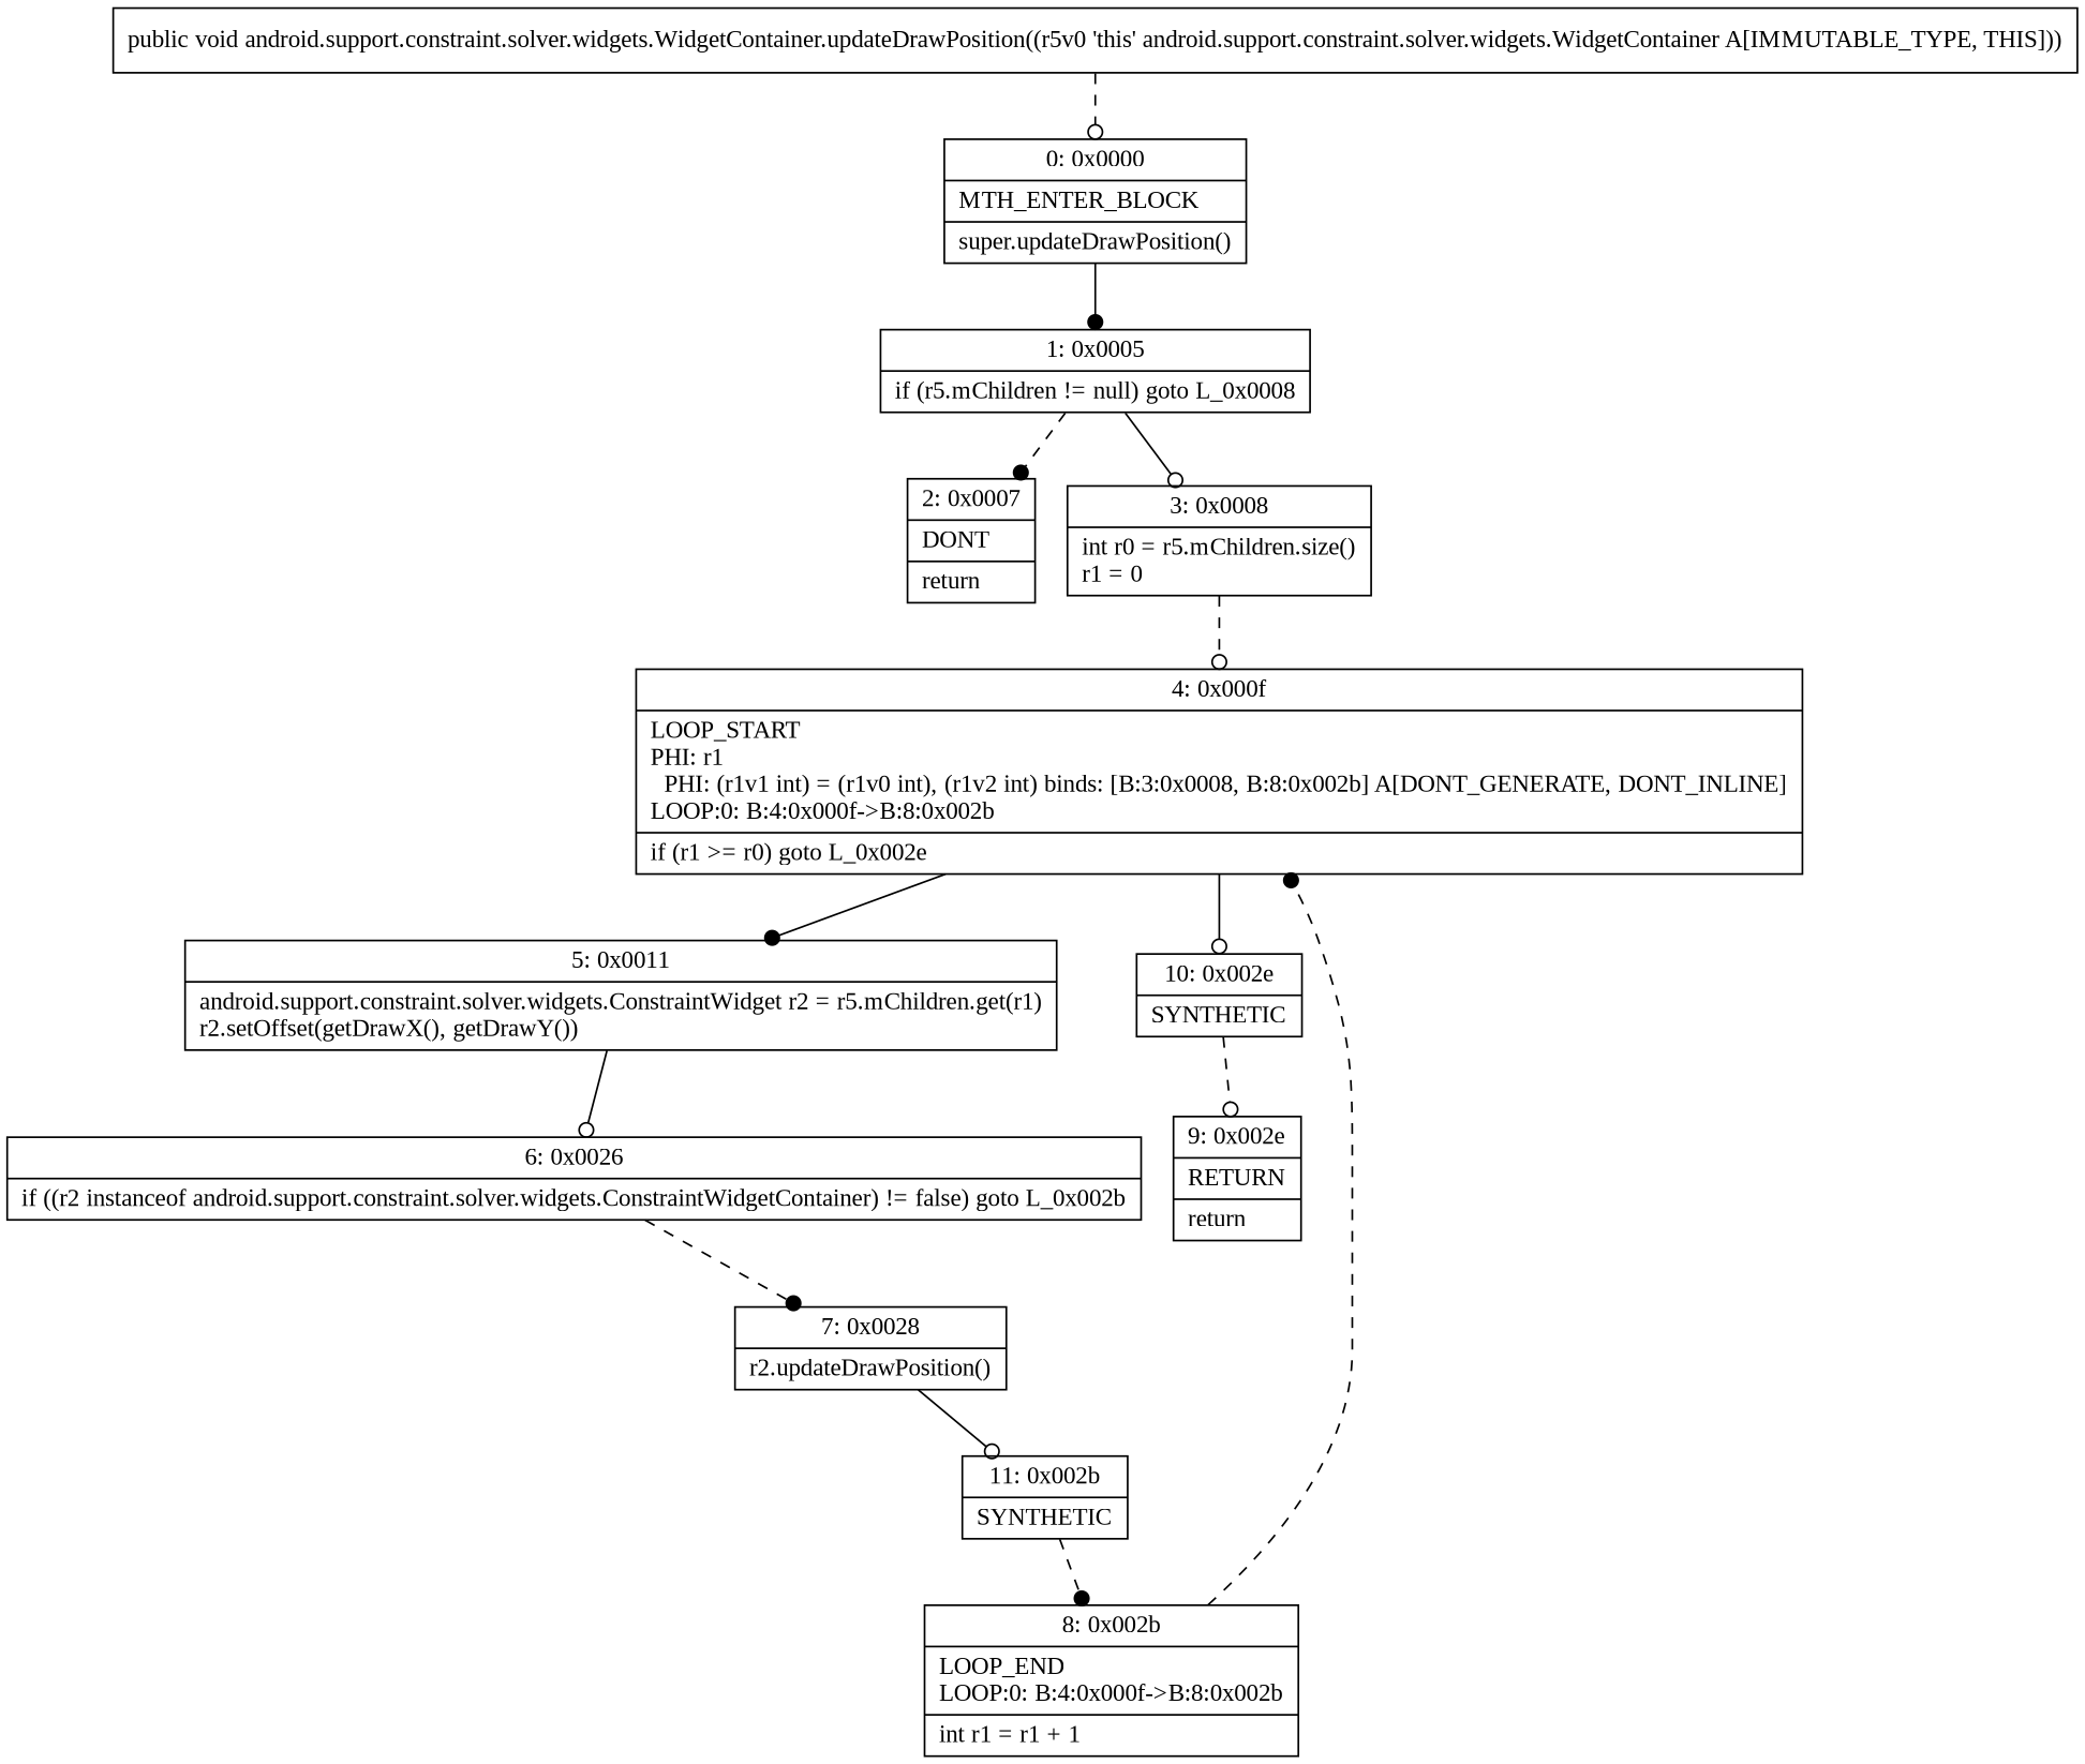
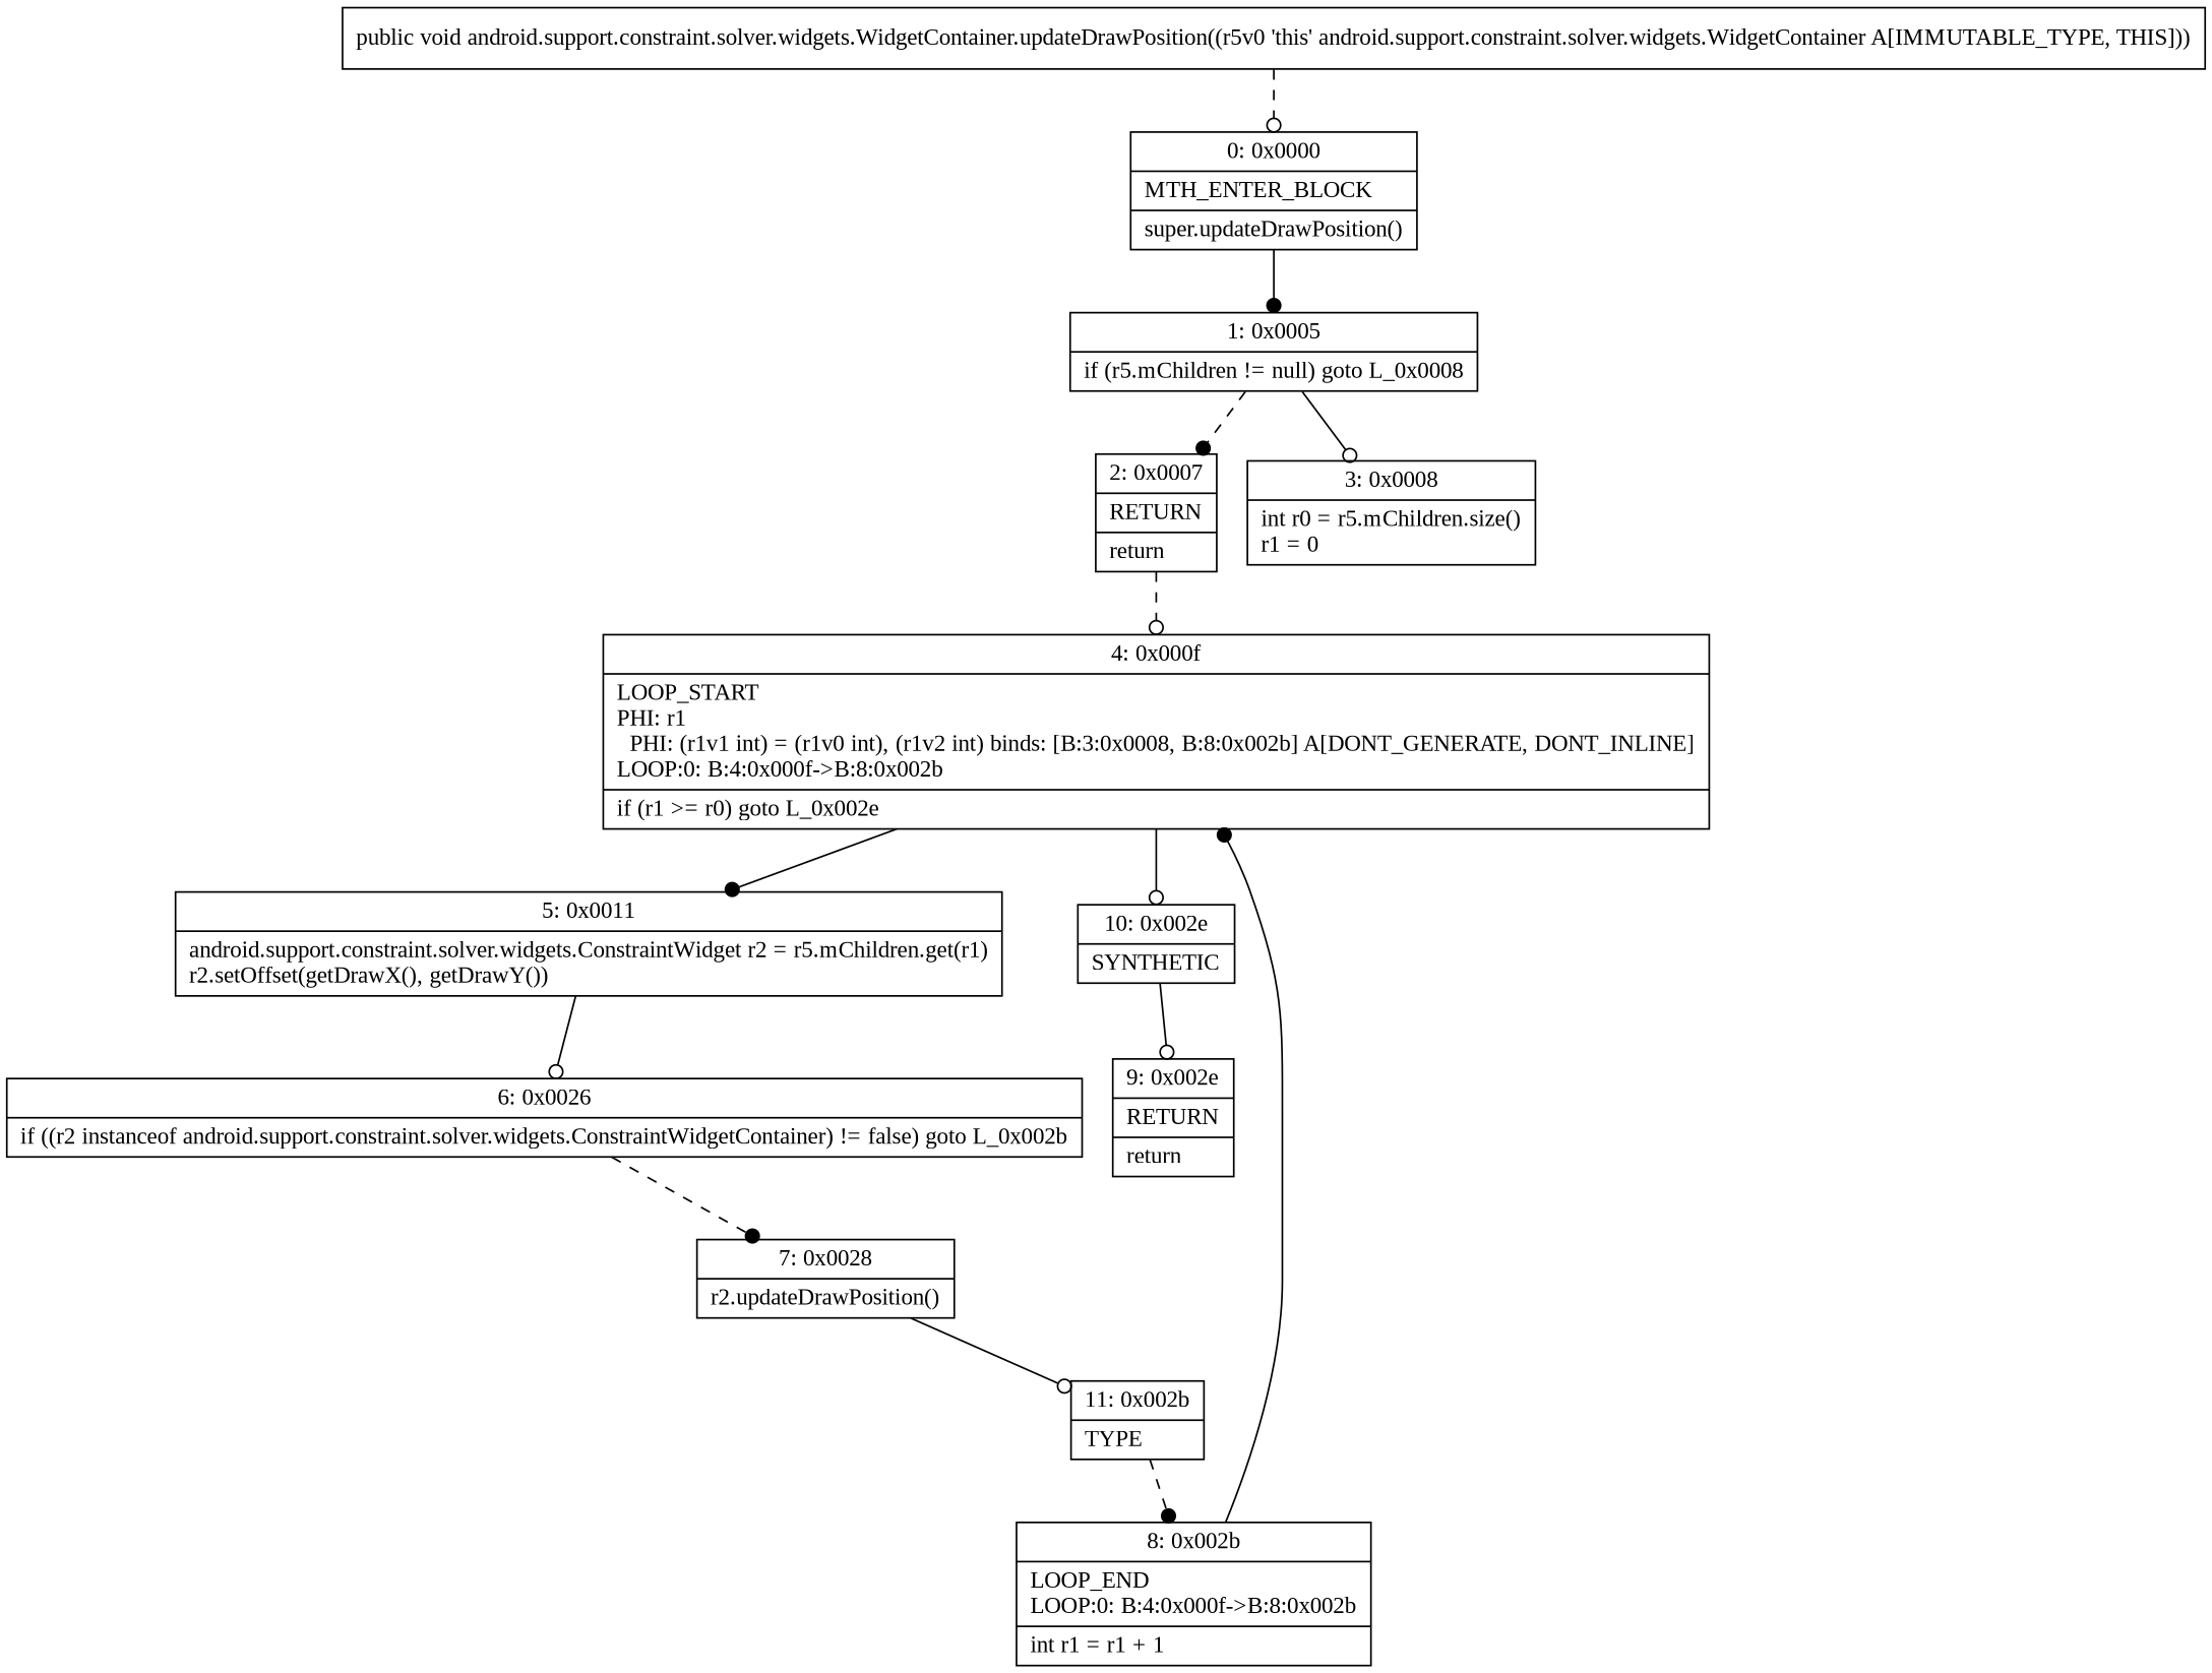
  digraph {
    fontname="Liberation Serif"
    node [fontname="Liberation Serif" shape=record]
    edge [arrowhead=odot fontname="Liberation Serif" style=dashed]
    n1 [label="{0\:\ 0x0000|MTH_ENTER_BLOCK\l|super.updateDrawPosition()\l}"]
    n2 [label="{1\:\ 0x0005|if (r5.mChildren != null) goto L_0x0008\l}"]
-   n3 [label="{2\:\ 0x0007|DONT\l|return\l}"]
+   n3 [label="{2\:\ 0x0007|RETURN\l|return\l}"]
    n4 [label="{3\:\ 0x0008|int r0 = r5.mChildren.size()\lr1 = 0\l}"]
    n5 [label="{4\:\ 0x000f|LOOP_START\lPHI: r1 \l  PHI: (r1v1 int) = (r1v0 int), (r1v2 int) binds: [B:3:0x0008, B:8:0x002b] A[DONT_GENERATE, DONT_INLINE]\lLOOP:0: B:4:0x000f\-\>B:8:0x002b\l|if (r1 \>= r0) goto L_0x002e\l}"]
    n6 [label="{5\:\ 0x0011|android.support.constraint.solver.widgets.ConstraintWidget r2 = r5.mChildren.get(r1)\lr2.setOffset(getDrawX(), getDrawY())\l}"]
    n7 [label="{10\:\ 0x002e|SYNTHETIC\l}"]
    n8 [label="{6\:\ 0x0026|if ((r2 instanceof android.support.constraint.solver.widgets.ConstraintWidgetContainer) != false) goto L_0x002b\l}"]
    n9 [label="{9\:\ 0x002e|RETURN\l|return\l}"]
    n10 [label="{7\:\ 0x0028|r2.updateDrawPosition()\l}"]
-   n11 [label="{11\:\ 0x002b|SYNTHETIC\l}"]
+   n11 [label="{11\:\ 0x002b|TYPE\l}"]
    n12 [label="{8\:\ 0x002b|LOOP_END\lLOOP:0: B:4:0x000f\-\>B:8:0x002b\l|int r1 = r1 + 1\l}"]
    n13 [label="{public void android.support.constraint.solver.widgets.WidgetContainer.updateDrawPosition((r5v0 'this' android.support.constraint.solver.widgets.WidgetContainer A[IMMUTABLE_TYPE, THIS])) }"]
    n1 -> n2 [arrowhead=dot style=solid]
    n2 -> n3 [arrowhead=dot]
    n2 -> n4 [style=solid]
-   n4 -> n5
+   n3 -> n5
    n5 -> n6 [arrowhead=dot style=solid]
    n5 -> n7 [style=solid]
    n6 -> n8 [style=solid]
-   n7 -> n9
+   n7 -> n9 [style=solid]
    n8 -> n10 [arrowhead=dot]
    n10 -> n11 [style=solid]
    n11 -> n12 [arrowhead=dot]
-   n12 -> n5 [arrowhead=dot]
+   n12 -> n5 [arrowhead=dot style=solid]
    n13 -> n1
  }
